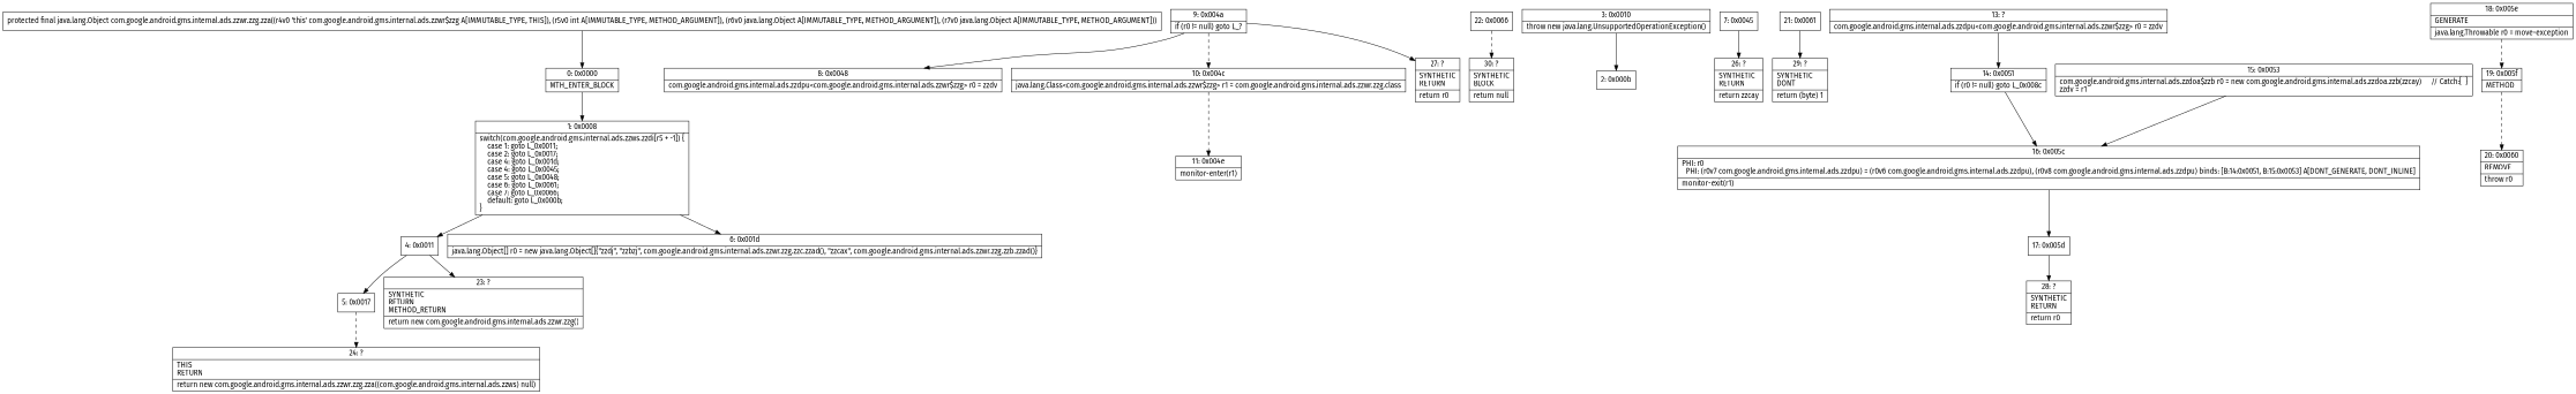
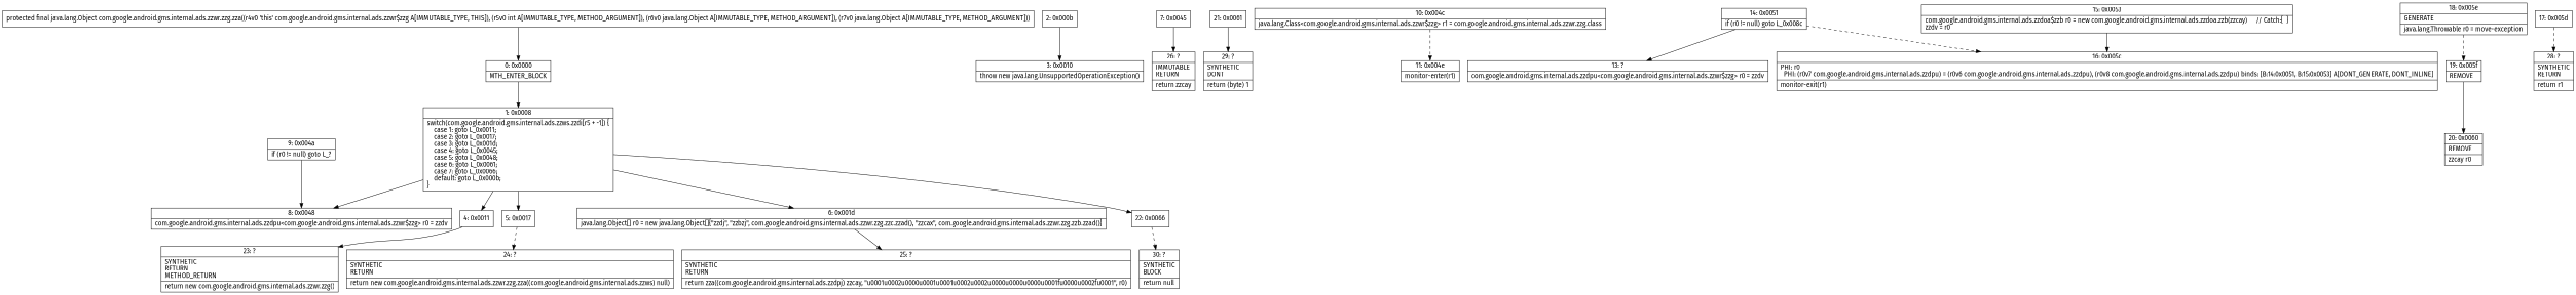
  digraph {
    fontname="Fira Sans"
    node [fontname="Fira Sans" shape=record]
    edge [fontname="Fira Sans"]
    n1 [label="{0\:\ 0x0000|MTH_ENTER_BLOCK\l}"]
-   n2 [label="{1\:\ 0x0008|switch(com.google.android.gms.internal.ads.zzws.zzdi[r5 + \-1]) \{\l    case 1: goto L_0x0011;\l    case 2: goto L_0x0017;\l    case 4: goto L_0x001d;\l    case 4: goto L_0x0045;\l    case 5: goto L_0x0048;\l    case 6: goto L_0x0061;\l    case 7: goto L_0x0066;\l    default: goto L_0x000b;\l\}\l}"]
+   n2 [label="{1\:\ 0x0008|switch(com.google.android.gms.internal.ads.zzws.zzdi[r5 + \-1]) \{\l    case 1: goto L_0x0011;\l    case 2: goto L_0x0017;\l    case 3: goto L_0x001d;\l    case 4: goto L_0x0045;\l    case 5: goto L_0x0048;\l    case 6: goto L_0x0061;\l    case 7: goto L_0x0066;\l    default: goto L_0x000b;\l\}\l}"]
    n3 [label="{4\:\ 0x0011}"]
    n4 [label="{5\:\ 0x0017}"]
    n5 [label="{6\:\ 0x001d|java.lang.Object[] r0 = new java.lang.Object[]\{\"zzdj\", \"zzbzj\", com.google.android.gms.internal.ads.zzwr.zzg.zzc.zzad(), \"zzcax\", com.google.android.gms.internal.ads.zzwr.zzg.zzb.zzad()\}\l}"]
    n6 [label="{8\:\ 0x0048|com.google.android.gms.internal.ads.zzdpu\<com.google.android.gms.internal.ads.zzwr$zzg\> r0 = zzdv\l}"]
    n7 [label="{22\:\ 0x0066}"]
    n8 [label="{2\:\ 0x000b}"]
    n9 [label="{3\:\ 0x0010|throw new java.lang.UnsupportedOperationException()\l}"]
    n10 [label="{23\:\ ?|SYNTHETIC\lRETURN\lMETHOD_RETURN\l|return new com.google.android.gms.internal.ads.zzwr.zzg()\l}"]
-   n11 [label="{24\:\ ?|THIS\lRETURN\l|return new com.google.android.gms.internal.ads.zzwr.zzg.zza((com.google.android.gms.internal.ads.zzws) null)\l}"]
+   n11 [label="{24\:\ ?|SYNTHETIC\lRETURN\l|return new com.google.android.gms.internal.ads.zzwr.zzg.zza((com.google.android.gms.internal.ads.zzws) null)\l}"]
+   n12 [label="{25\:\ ?|SYNTHETIC\lRETURN\l|return zza((com.google.android.gms.internal.ads.zzdpj) zzcay, \"u0001u0002u0000u0001u0001u0002u0002u0000u0000u0000u0001fu0000u0002fu0001\", r0)\l}"]
    n13 [label="{7\:\ 0x0045}"]
-   n14 [label="{26\:\ ?|SYNTHETIC\lRETURN\l|return zzcay\l}"]
+   n14 [label="{26\:\ ?|IMMUTABLE\lRETURN\l|return zzcay\l}"]
    n15 [label="{21\:\ 0x0061}"]
    n16 [label="{29\:\ ?|SYNTHETIC\lDONT\l|return (byte) 1\l}"]
    n17 [label="{30\:\ ?|SYNTHETIC\lBLOCK\l|return null\l}"]
    n18 [label="{9\:\ 0x004a|if (r0 != null) goto L_?\l}"]
    n19 [label="{10\:\ 0x004c|java.lang.Class\<com.google.android.gms.internal.ads.zzwr$zzg\> r1 = com.google.android.gms.internal.ads.zzwr.zzg.class\l}"]
-   n20 [label="{27\:\ ?|SYNTHETIC\lRETURN\l|return r0\l}"]
    n21 [label="{11\:\ 0x004e|monitor\-enter(r1)\l}"]
    n22 [label="{13\:\ ?|com.google.android.gms.internal.ads.zzdpu\<com.google.android.gms.internal.ads.zzwr$zzg\> r0 = zzdv\l}"]
    n23 [label="{14\:\ 0x0051|if (r0 != null) goto L_0x008c\l}"]
    n24 [label="{18\:\ 0x005e|GENERATE\l|java.lang.Throwable r0 = move\-exception\l}"]
-   n25 [label="{19\:\ 0x005f|METHOD\l}"]
+   n25 [label="{19\:\ 0x005f|REMOVE\l}"]
    n26 [label="{16\:\ 0x005c|PHI: r0 \l  PHI: (r0v7 com.google.android.gms.internal.ads.zzdpu) = (r0v6 com.google.android.gms.internal.ads.zzdpu), (r0v8 com.google.android.gms.internal.ads.zzdpu) binds: [B:14:0x0051, B:15:0x0053] A[DONT_GENERATE, DONT_INLINE]\l|monitor\-exit(r1)\l}"]
-   n27 [label="{15\:\ 0x0053|com.google.android.gms.internal.ads.zzdoa$zzb r0 = new com.google.android.gms.internal.ads.zzdoa.zzb(zzcay)     \/\/ Catch:\{  \}\lzzdv = r1\l}"]
+   n27 [label="{15\:\ 0x0053|com.google.android.gms.internal.ads.zzdoa$zzb r0 = new com.google.android.gms.internal.ads.zzdoa.zzb(zzcay)     \/\/ Catch:\{  \}\lzzdv = r0\l}"]
    n28 [label="{17\:\ 0x005d}"]
-   n29 [label="{28\:\ ?|SYNTHETIC\lRETURN\l|return r0\l}"]
-   n30 [label="{20\:\ 0x0060|REMOVE\l|throw r0\l}"]
+   n29 [label="{28\:\ ?|SYNTHETIC\lRETURN\l|return r1\l}"]
+   n30 [label="{20\:\ 0x0060|REMOVE\l|zzcay r0\l}"]
    n31 [label="{protected final java.lang.Object com.google.android.gms.internal.ads.zzwr.zzg.zza((r4v0 'this' com.google.android.gms.internal.ads.zzwr$zzg A[IMMUTABLE_TYPE, THIS]), (r5v0 int A[IMMUTABLE_TYPE, METHOD_ARGUMENT]), (r6v0 java.lang.Object A[IMMUTABLE_TYPE, METHOD_ARGUMENT]), (r7v0 java.lang.Object A[IMMUTABLE_TYPE, METHOD_ARGUMENT])) }"]
    n1 -> n2
    n2 -> n3
-   n3 -> n4
+   n2 -> n4
    n2 -> n5
+   n2 -> n6
+   n2 -> n7
    n3 -> n10
    n4 -> n11 [style=dashed]
+   n5 -> n12
    n7 -> n17 [style=dashed]
-   n9 -> n8
+   n8 -> n9
    n13 -> n14
    n15 -> n16
    n18 -> n6
-   n18 -> n19 [style=dashed]
-   n18 -> n20
    n19 -> n21 [style=dashed]
-   n22 -> n23
-   n23 -> n26
+   n23 -> n22
+   n23 -> n26 [style=dashed]
    n24 -> n25 [style=dashed]
-   n25 -> n30 [style=dashed]
-   n26 -> n28
+   n25 -> n30
    n27 -> n26
-   n28 -> n29
+   n28 -> n29 [style=dashed]
    n31 -> n1
  }
